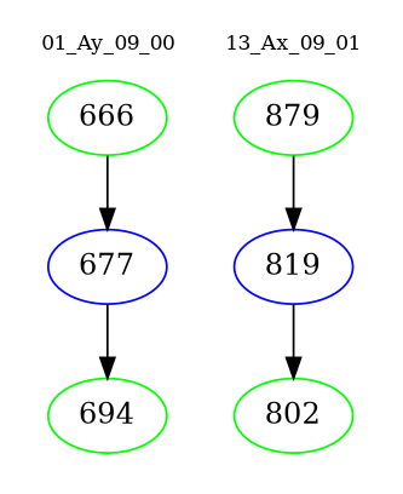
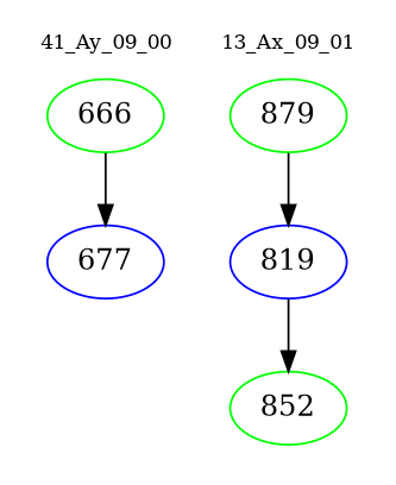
  digraph {
    node [color=green]
    edge [color=black]
    n1 [label=666]
    n2 [color=blue label=677]
-   n3 [label=694]
    n4 [label=879]
    n5 [color=blue label=819]
-   n6 [label=802]
+   n6 [label=852]
    subgraph cluster_1 {
      color=white
      fontsize=10
-     label="01_Ay_09_00"
+     label="41_Ay_09_00"
      n1
      n2
-     n3
    }
    subgraph cluster_2 {
      color=white
      fontsize=10
      label="13_Ax_09_01"
      n4
      n5
      n6
    }
    n1 -> n2
-   n2 -> n3
    n4 -> n5
    n5 -> n6
  }
